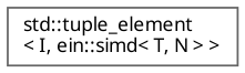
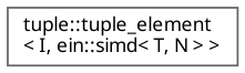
  digraph {
    rankdir=LR
    fontname="Noto Sans"
-   n1 [color=grey40 fillcolor=white fontname="Noto Sans" fontsize=10 height=0.2 label="std::tuple_element\l\< I, ein::simd\< T, N \> \>" shape=box style=filled width=0.4]
+   n1 [color=grey40 fillcolor=white fontname="Noto Sans" fontsize=10 height=0.2 label="tuple::tuple_element\l\< I, ein::simd\< T, N \> \>" shape=box style=filled width=0.4]
  }
